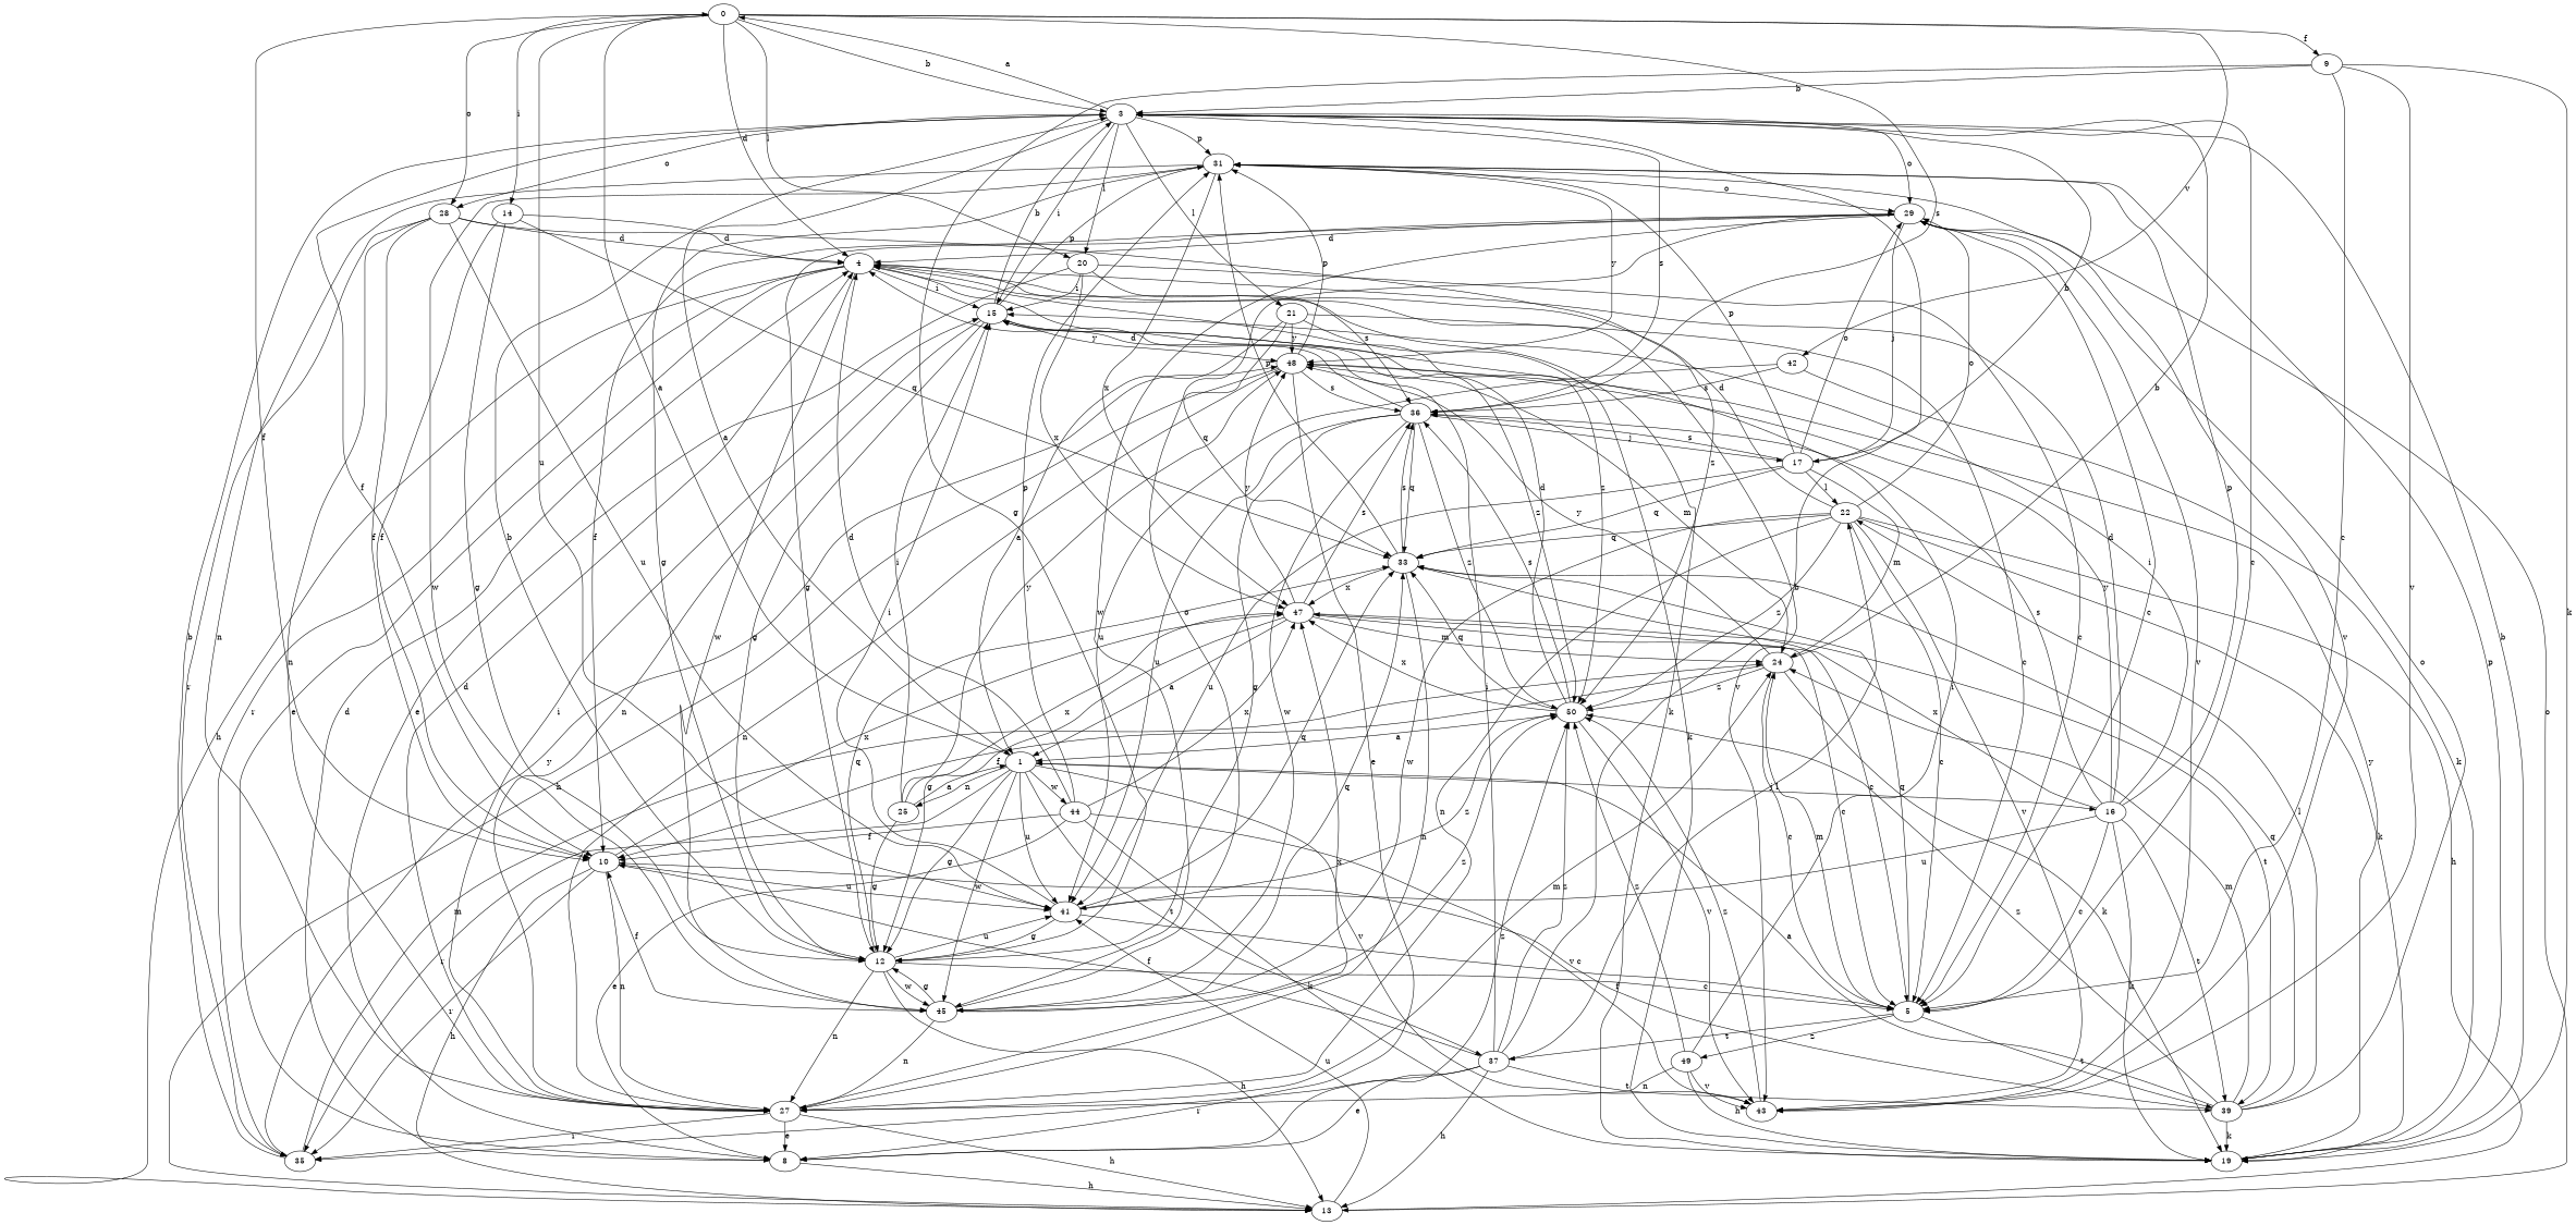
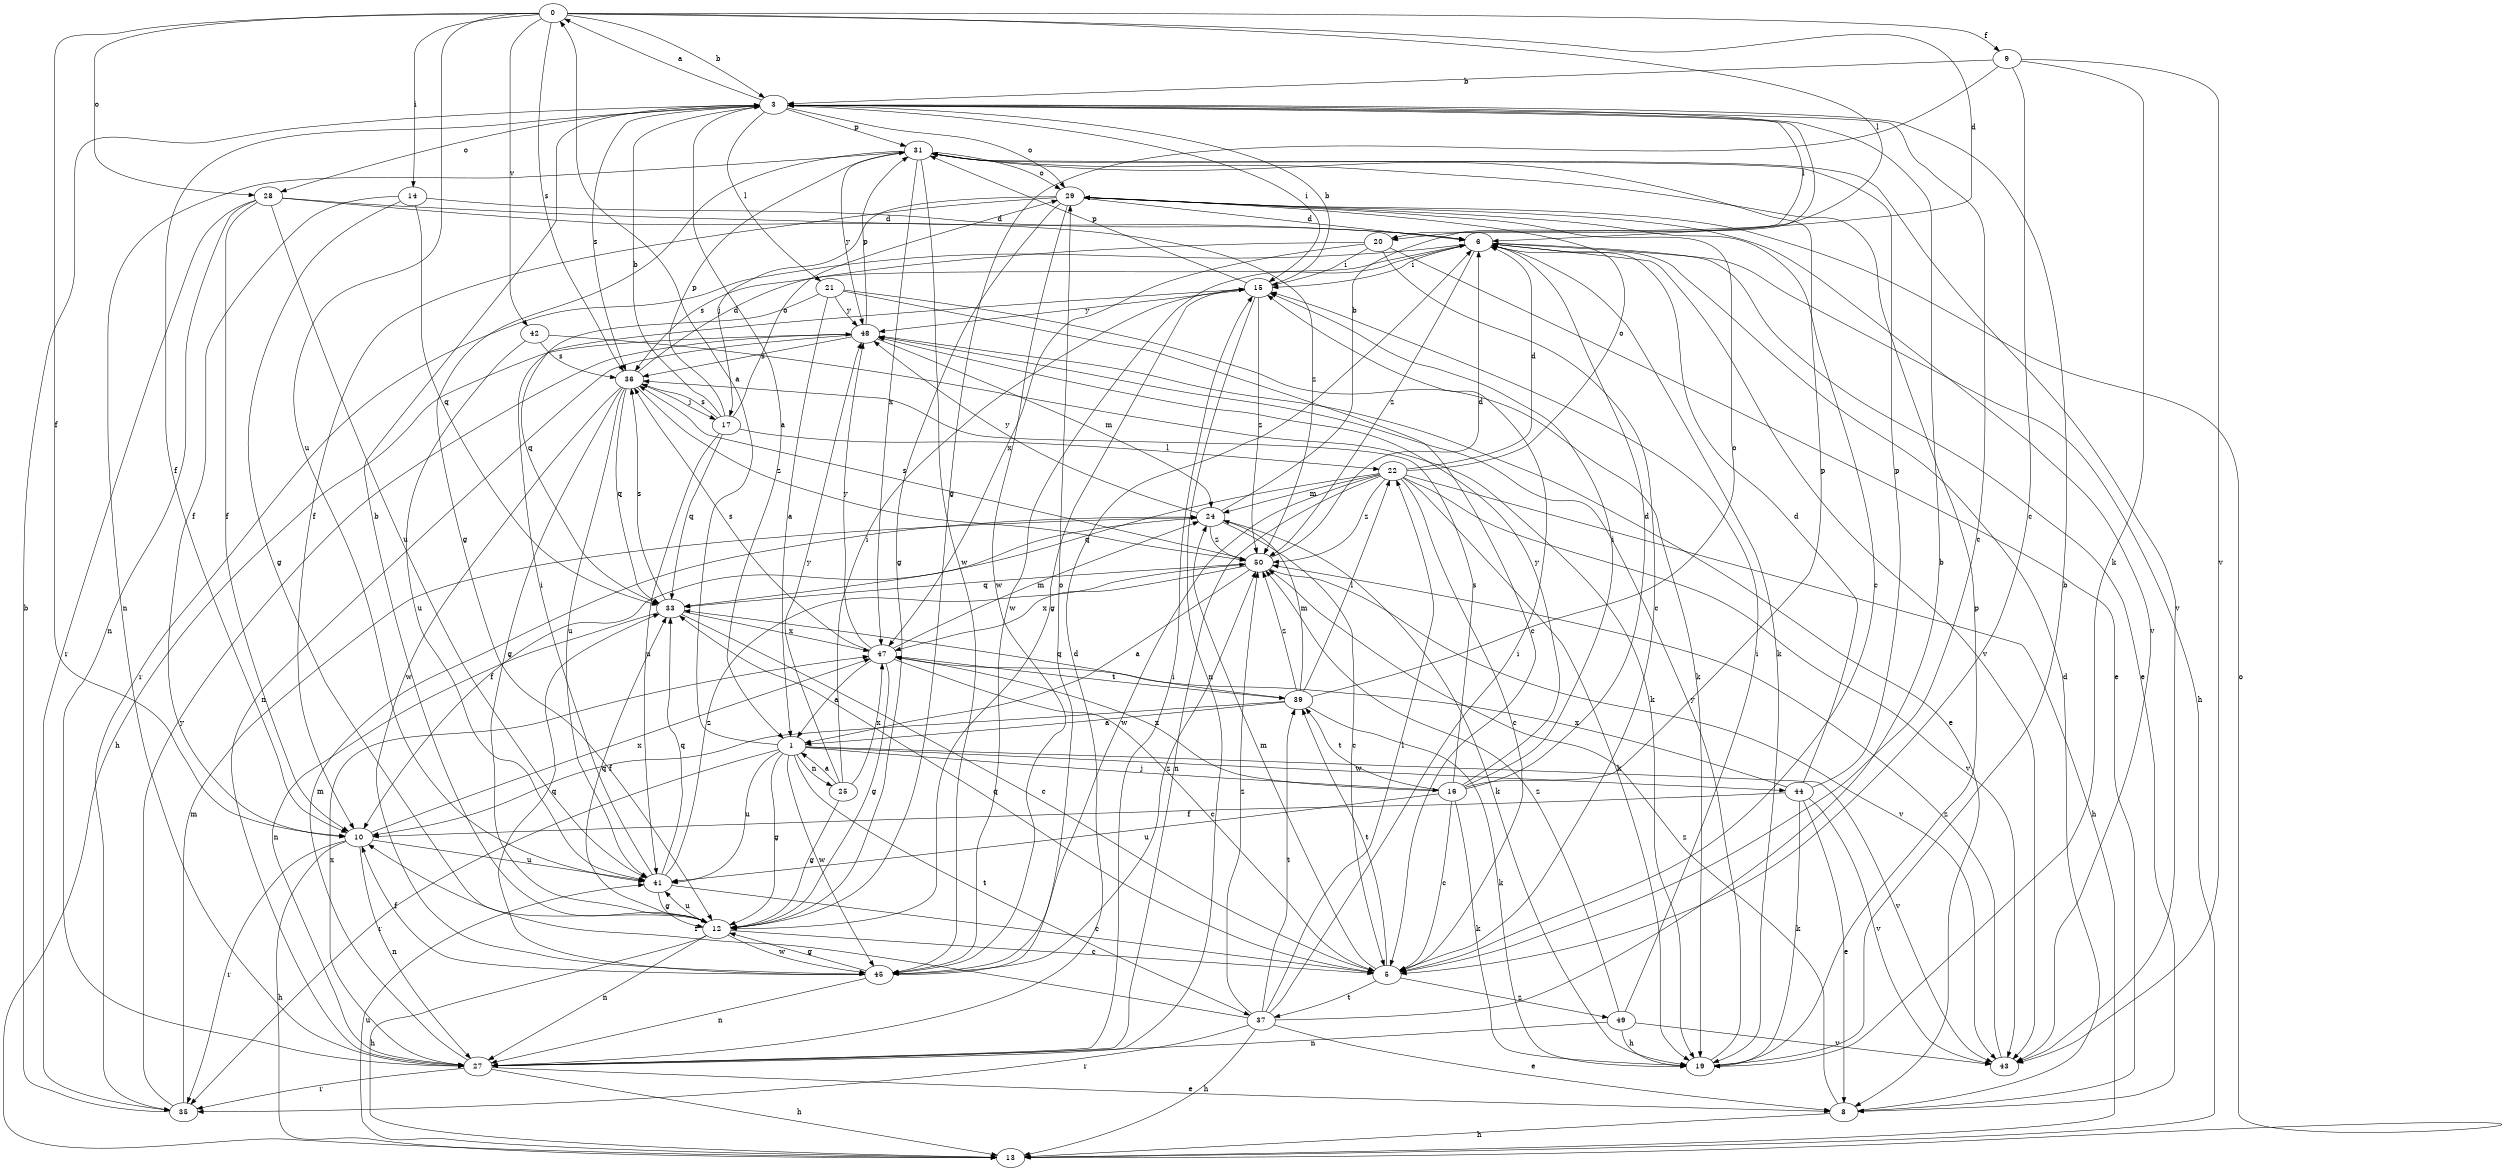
  strict digraph {
    0
    3
-   6 [label=4]
+   6
    9
    10
    14
    20
    28
    36
    41
    42
    1
    5
    15
    21
    29
    31
    35
    43
    45
    8
    13
    19
    50
    12
    27
    47
    33
    17
    16
    25
    37
    44
    39
    48
    24
    22
    49
    0 -> 3 [label=b]
    0 -> 6 [label=d]
    0 -> 9 [label=f]
    0 -> 10 [label=f]
    0 -> 14 [label=i]
    0 -> 20 [label=l]
    0 -> 28 [label=o]
    0 -> 36 [label=s]
    0 -> 41 [label=u]
    0 -> 42 [label=v]
    3 -> 0 [label=a]
    3 -> 10 [label=f]
    3 -> 20 [label=l]
    3 -> 28 [label=o]
    3 -> 36 [label=s]
    3 -> 1 [label=a]
    3 -> 5 [label=c]
    3 -> 15 [label=i]
    3 -> 21 [label=l]
    3 -> 29 [label=o]
    3 -> 31 [label=p]
    6 -> 15 [label=i]
    6 -> 35 [label=r]
    6 -> 43 [label=v]
    6 -> 45 [label=w]
    6 -> 8 [label=e]
    6 -> 13 [label=h]
    6 -> 19 [label=k]
    6 -> 50 [label=z]
    9 -> 3 [label=b]
    9 -> 5 [label=c]
    9 -> 43 [label=v]
    9 -> 19 [label=k]
    9 -> 12 [label=g]
    10 -> 41 [label=u]
    10 -> 35 [label=r]
    10 -> 13 [label=h]
    10 -> 27 [label=n]
    10 -> 47 [label=x]
    14 -> 6 [label=d]
    14 -> 10 [label=f]
    14 -> 12 [label=g]
    14 -> 33 [label=q]
    20 -> 36 [label=s]
    20 -> 5 [label=c]
    20 -> 15 [label=i]
    20 -> 8 [label=e]
    20 -> 47 [label=x]
    28 -> 6 [label=d]
    28 -> 10 [label=f]
    28 -> 41 [label=u]
    28 -> 35 [label=r]
    28 -> 50 [label=z]
    28 -> 27 [label=n]
    36 -> 6 [label=d]
    36 -> 41 [label=u]
    36 -> 45 [label=w]
    36 -> 50 [label=z]
    36 -> 12 [label=g]
    36 -> 33 [label=q]
    36 -> 17 [label=j]
    41 -> 5 [label=c]
    41 -> 15 [label=i]
    41 -> 50 [label=z]
    41 -> 12 [label=g]
    41 -> 33 [label=q]
    42 -> 36 [label=s]
    42 -> 41 [label=u]
    42 -> 19 [label=k]
    1 -> 0 [label=a]
    1 -> 41 [label=u]
    1 -> 35 [label=r]
    1 -> 43 [label=v]
    1 -> 45 [label=w]
    1 -> 12 [label=g]
    1 -> 16 [label=j]
    1 -> 25 [label=n]
    1 -> 37 [label=t]
    1 -> 44 [label=w]
    5 -> 33 [label=q]
    5 -> 37 [label=t]
    5 -> 39 [label=t]
    5 -> 24 [label=m]
    5 -> 49 [label=z]
    15 -> 3 [label=b]
    15 -> 31 [label=p]
    15 -> 50 [label=z]
    15 -> 12 [label=g]
    15 -> 27 [label=n]
    15 -> 48 [label=y]
    21 -> 1 [label=a]
    21 -> 5 [label=c]
    21 -> 19 [label=k]
    21 -> 33 [label=q]
    21 -> 48 [label=y]
    29 -> 6 [label=d]
    29 -> 10 [label=f]
    29 -> 5 [label=c]
    29 -> 43 [label=v]
    29 -> 45 [label=w]
    29 -> 12 [label=g]
    29 -> 17 [label=j]
    31 -> 29 [label=o]
    31 -> 43 [label=v]
    31 -> 45 [label=w]
    31 -> 12 [label=g]
    31 -> 27 [label=n]
    31 -> 47 [label=x]
    31 -> 48 [label=y]
    35 -> 3 [label=b]
    35 -> 48 [label=y]
    35 -> 24 [label=m]
    43 -> 50 [label=z]
    45 -> 10 [label=f]
    45 -> 29 [label=o]
    45 -> 50 [label=z]
    45 -> 12 [label=g]
    45 -> 27 [label=n]
    45 -> 33 [label=q]
    8 -> 6 [label=d]
    8 -> 13 [label=h]
    8 -> 50 [label=z]
    13 -> 41 [label=u]
    13 -> 29 [label=o]
    19 -> 3 [label=b]
    19 -> 31 [label=p]
    19 -> 48 [label=y]
    50 -> 6 [label=d]
    50 -> 36 [label=s]
    50 -> 1 [label=a]
    50 -> 43 [label=v]
    50 -> 47 [label=x]
    50 -> 33 [label=q]
    12 -> 3 [label=b]
    12 -> 41 [label=u]
    12 -> 5 [label=c]
    12 -> 45 [label=w]
    12 -> 13 [label=h]
    12 -> 27 [label=n]
    12 -> 33 [label=q]
    27 -> 6 [label=d]
    27 -> 15 [label=i]
    27 -> 35 [label=r]
    27 -> 8 [label=e]
    27 -> 13 [label=h]
    27 -> 47 [label=x]
    27 -> 24 [label=m]
    47 -> 36 [label=s]
    47 -> 1 [label=a]
    47 -> 5 [label=c]
    47 -> 12 [label=g]
    47 -> 39 [label=t]
    47 -> 48 [label=y]
    47 -> 24 [label=m]
    33 -> 36 [label=s]
    33 -> 5 [label=c]
-   33 -> 31 [label=p]
    33 -> 27 [label=n]
    33 -> 47 [label=x]
    17 -> 3 [label=b]
    17 -> 36 [label=s]
    17 -> 41 [label=u]
    17 -> 29 [label=o]
    17 -> 31 [label=p]
    17 -> 33 [label=q]
-   17 -> 24 [label=m]
+   22 -> 24 [label=m]
    17 -> 22 [label=l]
    16 -> 6 [label=d]
    16 -> 36 [label=s]
    16 -> 41 [label=u]
    16 -> 5 [label=c]
    16 -> 15 [label=i]
    16 -> 31 [label=p]
    16 -> 19 [label=k]
    16 -> 47 [label=x]
    16 -> 39 [label=t]
    16 -> 48 [label=y]
    25 -> 1 [label=a]
    25 -> 15 [label=i]
    25 -> 12 [label=g]
    25 -> 47 [label=x]
    25 -> 48 [label=y]
    37 -> 3 [label=b]
    37 -> 10 [label=f]
    37 -> 15 [label=i]
    37 -> 35 [label=r]
    37 -> 8 [label=e]
    37 -> 13 [label=h]
    37 -> 50 [label=z]
    37 -> 39 [label=t]
    37 -> 22 [label=l]
    44 -> 6 [label=d]
    44 -> 10 [label=f]
    44 -> 31 [label=p]
    44 -> 43 [label=v]
    44 -> 8 [label=e]
    44 -> 19 [label=k]
    44 -> 47 [label=x]
    39 -> 10 [label=f]
    39 -> 1 [label=a]
    39 -> 29 [label=o]
    39 -> 19 [label=k]
    39 -> 50 [label=z]
    39 -> 33 [label=q]
    39 -> 24 [label=m]
    39 -> 22 [label=l]
    48 -> 36 [label=s]
    48 -> 31 [label=p]
    48 -> 8 [label=e]
    48 -> 13 [label=h]
    48 -> 27 [label=n]
    48 -> 24 [label=m]
    24 -> 3 [label=b]
    24 -> 10 [label=f]
    24 -> 5 [label=c]
    24 -> 19 [label=k]
    24 -> 50 [label=z]
    24 -> 48 [label=y]
    22 -> 6 [label=d]
    22 -> 5 [label=c]
    22 -> 29 [label=o]
    22 -> 43 [label=v]
    22 -> 45 [label=w]
    22 -> 13 [label=h]
    22 -> 19 [label=k]
    22 -> 50 [label=z]
    22 -> 27 [label=n]
    22 -> 33 [label=q]
    49 -> 15 [label=i]
    49 -> 43 [label=v]
    49 -> 19 [label=h]
    49 -> 50 [label=z]
    49 -> 27 [label=n]
  }
